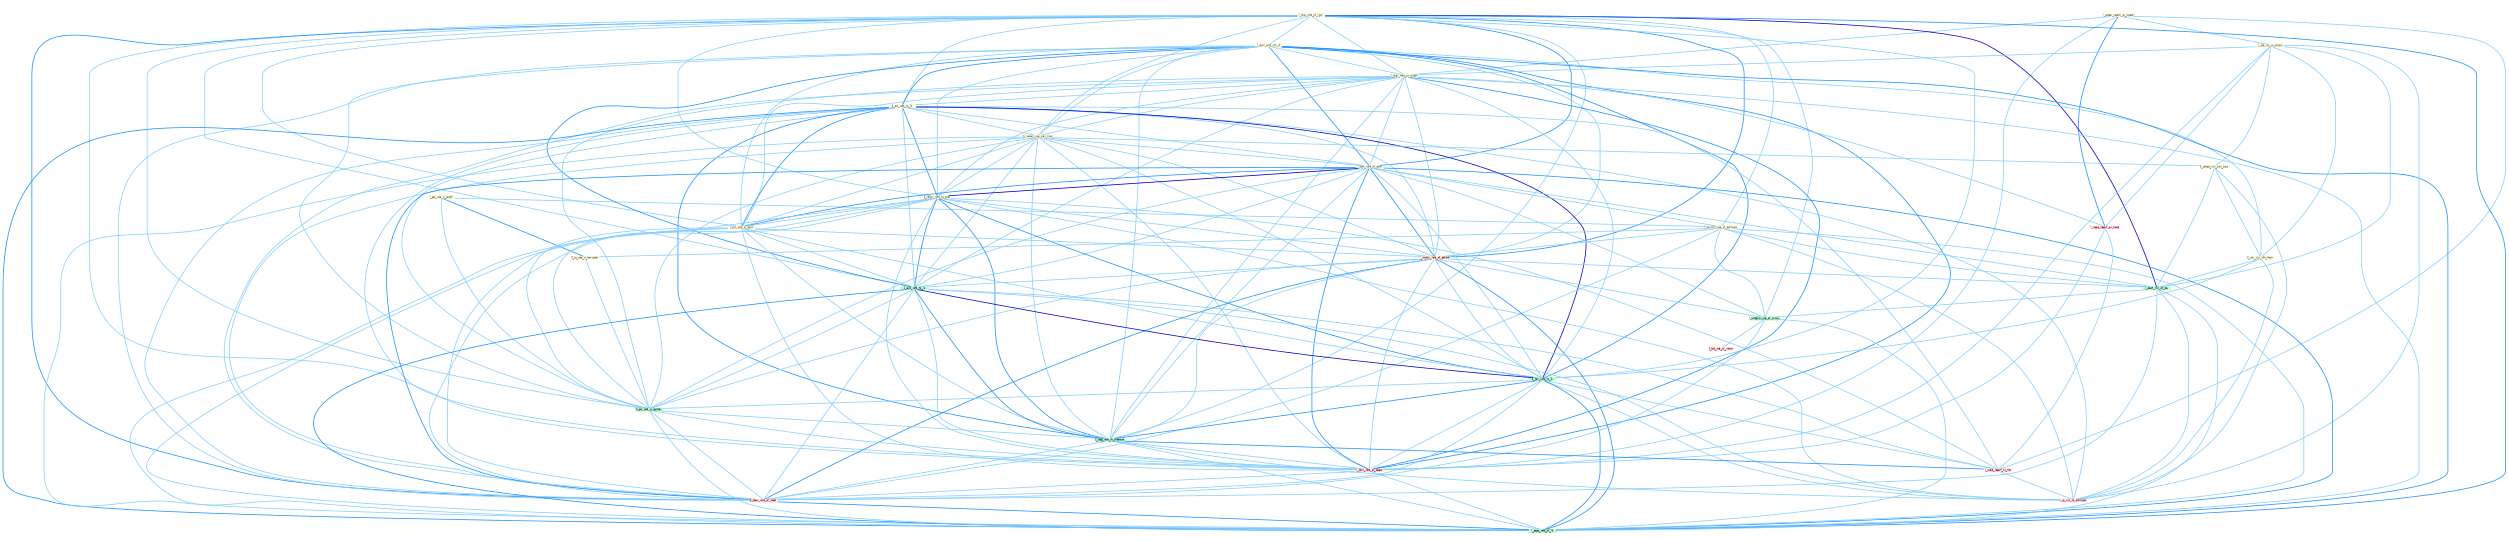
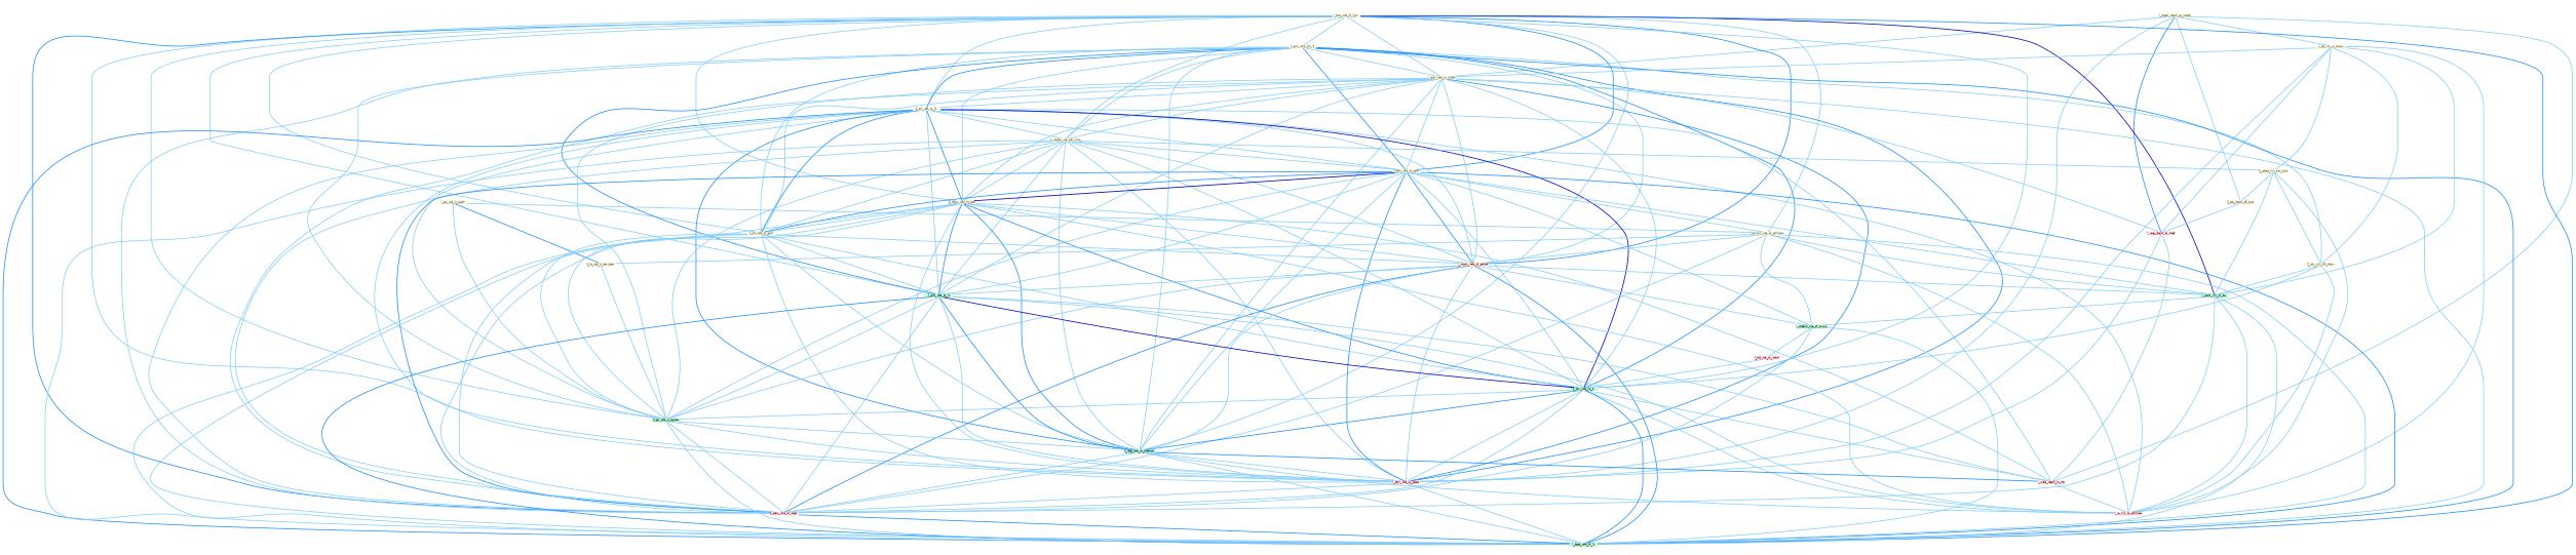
  graph {
    fontname="Patrick Hand"
    node [color="#ffffe0" fixedsize=true fontcolor="#8b7d6b" fontname="Patrick Hand" fontsize=4 shape=polygon style=filled]
    edge [color="#87cefa" fontname="Patrick Hand" w=1]
    "1_prepar_report_on_impact " [height=.06 width=.5]
    "1_have_rate_of_injuri " [height=.06 width=.5]
    "1_plai_role_in_loyalti " [height=.06 width=.5]
    "0_carri_rate_with_% " [height=.06 width=.5]
    n5 [height=.06 label="2_see_risk_on_dimens" width=.5]
    "1_lower_rate_on_million " [height=.06 width=.5]
    "0_cut_rate_to_% " [height=.06 width=.5]
    n8 [height=.06 label="0_increas_rule_over_time" width=.5]
    "1_carri_rate_of_point " [height=.06 width=.5]
    "0_spread_risk_over_base " [height=.06 width=.5]
+   "0_call_report_off_base " [height=.06 width=.5]
    "1_diminish_role_of_entitynam " [height=.06 width=.5]
    "0_return_rate_to_level " [height=.06 width=.5]
    "0_rais_risk_with_them " [height=.06 width=.5]
    "0_cut_rate_by_point " [height=.06 width=.5]
    "1_improv_rate_of_patient " [fontcolor="#b22222" height=.06 width=.5]
    "0_ha_role_in_hemispher " [height=.06 width=.5]
-   "1_includ_report_on_trade " [color="#fff0f5" fontcolor="#b22222" height=.06 width=.5]
+   "1_includ_report_on_trade " [color="#fff0f5" fontcolor="#b22222" height=.06 width=.5 label="1_nudg_report_on_trade"]
    "1_carri_rate_on_balanc " [color="#fff0f5" fontcolor="#b22222" height=.06 width=.5]
    "1_make_report_to_the " [color="#fff0f5" fontcolor="#b22222" height=.06 width=.5]
    "0_choos_rate_of_rebat " [color="#fff0f5" fontcolor="#b22222" height=.06 width=.5]
    "1_wa_risk_to_entitynam " [color="#fff0f5" fontcolor="#b22222" height=.06 width=.5]
    "0_hail_rule_as_victori " [color="#fff0f5" fontcolor="#b22222" height=.06 width=.5]
    "1_count_risk_of_new " [color="#BDFCC9" fontcolor="#2f4f4f" height=.06 width=.5]
    "0_push_rate_to_% " [color="#BDFCC9" fontcolor="#2f4f4f" height=.06 width=.5]
    "0_rais_rate_to_% " [color="#BDFCC9" fontcolor="#2f4f4f" height=.06 width=.5]
    "1_establish_rule_of_immun " [color="#BDFCC9" fontcolor="#2f4f4f" height=.06 width=.5]
    "0_pai_rate_in_quarter " [color="#BDFCC9" fontcolor="#2f4f4f" height=.06 width=.5]
    "0_nudg_rate_to_othernum " [color="#BDFCC9" fontcolor="#2f4f4f" height=.06 width=.5]
    "1_equal_rate_of_% " [color="#BDFCC9" fontcolor="#2f4f4f" height=.06 width=.5]
    subgraph sub_1 {
      "1_prepar_report_on_impact "
      "1_have_rate_of_injuri "
      "1_plai_role_in_loyalti "
      "0_carri_rate_with_% "
      n5
      "1_lower_rate_on_million "
      "0_cut_rate_to_% "
      n8
      "1_carri_rate_of_point "
      "0_spread_risk_over_base "
+     "0_call_report_off_base "
      "1_diminish_role_of_entitynam "
      "0_return_rate_to_level "
      "0_rais_risk_with_them "
      "0_cut_rate_by_point "
      "1_improv_rate_of_patient "
      "0_ha_role_in_hemispher "
    }
    subgraph sub_2 {
      "1_includ_report_on_trade "
      "1_carri_rate_on_balanc "
      "1_make_report_to_the "
      "0_choos_rate_of_rebat "
      "1_wa_risk_to_entitynam "
      "0_hail_rule_as_victori "
    }
    "1_prepar_report_on_impact " -- n5
    "1_prepar_report_on_impact " -- "1_lower_rate_on_million "
+   "1_prepar_report_on_impact " -- "0_call_report_off_base "
    "1_prepar_report_on_impact " -- "1_includ_report_on_trade " [color="#1e90ff" w=2]
    "1_prepar_report_on_impact " -- "1_carri_rate_on_balanc "
    "1_prepar_report_on_impact " -- "1_make_report_to_the "
    "1_have_rate_of_injuri " -- "0_carri_rate_with_% "
    "1_have_rate_of_injuri " -- "1_lower_rate_on_million "
    "1_have_rate_of_injuri " -- "0_cut_rate_to_% "
    "1_have_rate_of_injuri " -- n8
    "1_have_rate_of_injuri " -- "1_carri_rate_of_point " [color="#1e90ff" w=2]
    "1_have_rate_of_injuri " -- "1_diminish_role_of_entitynam "
    "1_have_rate_of_injuri " -- "0_return_rate_to_level "
    "1_have_rate_of_injuri " -- "0_cut_rate_by_point "
    "1_have_rate_of_injuri " -- "1_improv_rate_of_patient " [color="#1e90ff" w=2]
    "1_have_rate_of_injuri " -- "1_carri_rate_on_balanc "
    "1_have_rate_of_injuri " -- "0_choos_rate_of_rebat " [color="#1e90ff" w=2]
    "1_have_rate_of_injuri " -- "1_count_risk_of_new " [color="#0000cd"]
    "1_have_rate_of_injuri " -- "0_push_rate_to_% "
    "1_have_rate_of_injuri " -- "0_rais_rate_to_% "
-   "1_have_rate_of_injuri " -- "1_establish_rule_of_immun "
    "1_have_rate_of_injuri " -- "0_pai_rate_in_quarter "
    "1_have_rate_of_injuri " -- "0_nudg_rate_to_othernum "
    "1_have_rate_of_injuri " -- "1_equal_rate_of_% " [color="#1e90ff" w=2]
    "1_plai_role_in_loyalti " -- "1_diminish_role_of_entitynam "
    "1_plai_role_in_loyalti " -- "0_ha_role_in_hemispher " [color="#1e90ff" w=2]
    "1_plai_role_in_loyalti " -- "0_pai_rate_in_quarter "
    "0_carri_rate_with_% " -- "1_lower_rate_on_million "
    "0_carri_rate_with_% " -- "0_cut_rate_to_% " [color="#1e90ff" w=2]
    "0_carri_rate_with_% " -- n8
    "0_carri_rate_with_% " -- "1_carri_rate_of_point " [color="#1e90ff" w=2]
    "0_carri_rate_with_% " -- "0_return_rate_to_level "
    "0_carri_rate_with_% " -- "0_rais_risk_with_them "
    "0_carri_rate_with_% " -- "0_cut_rate_by_point "
    "0_carri_rate_with_% " -- "1_improv_rate_of_patient "
    "0_carri_rate_with_% " -- "1_carri_rate_on_balanc " [color="#1e90ff" w=2]
    "0_carri_rate_with_% " -- "0_choos_rate_of_rebat "
    "0_carri_rate_with_% " -- "0_push_rate_to_% " [color="#1e90ff" w=2]
    "0_carri_rate_with_% " -- "0_rais_rate_to_% " [color="#1e90ff" w=2]
    "0_carri_rate_with_% " -- "0_pai_rate_in_quarter "
    "0_carri_rate_with_% " -- "0_nudg_rate_to_othernum "
    "0_carri_rate_with_% " -- "1_equal_rate_of_% " [color="#1e90ff" w=2]
    n5 -- "1_lower_rate_on_million "
    n5 -- "0_spread_risk_over_base "
    n5 -- "0_rais_risk_with_them "
    n5 -- "1_includ_report_on_trade "
    n5 -- "1_carri_rate_on_balanc "
    n5 -- "1_wa_risk_to_entitynam "
    n5 -- "1_count_risk_of_new "
    "1_lower_rate_on_million " -- "0_cut_rate_to_% "
    "1_lower_rate_on_million " -- n8
    "1_lower_rate_on_million " -- "1_carri_rate_of_point "
    "1_lower_rate_on_million " -- "0_return_rate_to_level "
    "1_lower_rate_on_million " -- "0_cut_rate_by_point "
    "1_lower_rate_on_million " -- "1_improv_rate_of_patient "
    "1_lower_rate_on_million " -- "1_includ_report_on_trade "
    "1_lower_rate_on_million " -- "1_carri_rate_on_balanc " [color="#1e90ff" w=2]
    "1_lower_rate_on_million " -- "0_choos_rate_of_rebat "
    "1_lower_rate_on_million " -- "0_push_rate_to_% "
    "1_lower_rate_on_million " -- "0_rais_rate_to_% "
    "1_lower_rate_on_million " -- "0_pai_rate_in_quarter "
    "1_lower_rate_on_million " -- "0_nudg_rate_to_othernum "
    "1_lower_rate_on_million " -- "1_equal_rate_of_% "
    "0_cut_rate_to_% " -- n8
    "0_cut_rate_to_% " -- "1_carri_rate_of_point "
    "0_cut_rate_to_% " -- "0_return_rate_to_level " [color="#1e90ff" w=2]
    "0_cut_rate_to_% " -- "0_cut_rate_by_point " [color="#1e90ff" w=2]
    "0_cut_rate_to_% " -- "1_improv_rate_of_patient "
    "0_cut_rate_to_% " -- "1_carri_rate_on_balanc "
    "0_cut_rate_to_% " -- "1_make_report_to_the "
    "0_cut_rate_to_% " -- "0_choos_rate_of_rebat "
    "0_cut_rate_to_% " -- "1_wa_risk_to_entitynam "
    "0_cut_rate_to_% " -- "0_push_rate_to_% " [w=3]
    "0_cut_rate_to_% " -- "0_rais_rate_to_% " [color="#0000cd" w=3]
    "0_cut_rate_to_% " -- "0_pai_rate_in_quarter "
    "0_cut_rate_to_% " -- "0_nudg_rate_to_othernum " [color="#1e90ff" w=2]
    "0_cut_rate_to_% " -- "1_equal_rate_of_% " [color="#1e90ff" w=2]
    n8 -- "1_carri_rate_of_point "
    n8 -- "0_spread_risk_over_base "
    n8 -- "0_return_rate_to_level "
    n8 -- "0_cut_rate_by_point "
    n8 -- "1_improv_rate_of_patient "
    n8 -- "1_carri_rate_on_balanc "
    n8 -- "0_choos_rate_of_rebat "
    n8 -- "0_push_rate_to_% "
    n8 -- "0_rais_rate_to_% "
    n8 -- "0_pai_rate_in_quarter "
    n8 -- "0_nudg_rate_to_othernum "
    n8 -- "1_equal_rate_of_% "
    "1_carri_rate_of_point " -- "1_diminish_role_of_entitynam "
    "1_carri_rate_of_point " -- "0_return_rate_to_level " [color="#0000cd"]
    "1_carri_rate_of_point " -- "0_cut_rate_by_point " [color="#1e90ff" w=2]
    "1_carri_rate_of_point " -- "1_improv_rate_of_patient " [color="#1e90ff" w=2]
    "1_carri_rate_of_point " -- "1_carri_rate_on_balanc " [color="#1e90ff" w=2]
    "1_carri_rate_of_point " -- "0_choos_rate_of_rebat " [color="#1e90ff" w=2]
    "1_carri_rate_of_point " -- "1_count_risk_of_new "
    "1_carri_rate_of_point " -- "0_push_rate_to_% "
    "1_carri_rate_of_point " -- "0_rais_rate_to_% "
    "1_carri_rate_of_point " -- "1_establish_rule_of_immun "
    "1_carri_rate_of_point " -- "0_pai_rate_in_quarter "
    "1_carri_rate_of_point " -- "0_nudg_rate_to_othernum "
    "1_carri_rate_of_point " -- "1_equal_rate_of_% " [color="#1e90ff" w=2]
+   "0_spread_risk_over_base " -- "0_call_report_off_base "
    "0_spread_risk_over_base " -- "0_rais_risk_with_them "
    "0_spread_risk_over_base " -- "1_wa_risk_to_entitynam "
    "0_spread_risk_over_base " -- "1_count_risk_of_new "
+   "0_call_report_off_base " -- "1_includ_report_on_trade "
    "1_diminish_role_of_entitynam " -- "1_improv_rate_of_patient "
    "1_diminish_role_of_entitynam " -- "0_ha_role_in_hemispher "
    "1_diminish_role_of_entitynam " -- "0_choos_rate_of_rebat "
    "1_diminish_role_of_entitynam " -- "1_wa_risk_to_entitynam "
    "1_diminish_role_of_entitynam " -- "1_count_risk_of_new "
    "1_diminish_role_of_entitynam " -- "1_establish_rule_of_immun "
    "1_diminish_role_of_entitynam " -- "1_equal_rate_of_% "
    "0_return_rate_to_level " -- "0_cut_rate_by_point "
    "0_return_rate_to_level " -- "1_improv_rate_of_patient "
    "0_return_rate_to_level " -- "1_carri_rate_on_balanc "
    "0_return_rate_to_level " -- "1_make_report_to_the "
    "0_return_rate_to_level " -- "0_choos_rate_of_rebat "
    "0_return_rate_to_level " -- "1_wa_risk_to_entitynam "
    "0_return_rate_to_level " -- "0_push_rate_to_% " [color="#1e90ff" w=2]
    "0_return_rate_to_level " -- "0_rais_rate_to_% " [color="#1e90ff" w=2]
    "0_return_rate_to_level " -- "0_pai_rate_in_quarter "
    "0_return_rate_to_level " -- "0_nudg_rate_to_othernum " [color="#1e90ff" w=2]
    "0_return_rate_to_level " -- "1_equal_rate_of_% "
    "0_rais_risk_with_them " -- "1_wa_risk_to_entitynam "
    "0_rais_risk_with_them " -- "1_count_risk_of_new "
    "0_rais_risk_with_them " -- "0_rais_rate_to_% "
    "0_cut_rate_by_point " -- "1_improv_rate_of_patient "
    "0_cut_rate_by_point " -- "1_carri_rate_on_balanc "
    "0_cut_rate_by_point " -- "0_choos_rate_of_rebat "
    "0_cut_rate_by_point " -- "0_push_rate_to_% "
    "0_cut_rate_by_point " -- "0_rais_rate_to_% "
    "0_cut_rate_by_point " -- "0_pai_rate_in_quarter "
    "0_cut_rate_by_point " -- "0_nudg_rate_to_othernum "
    "0_cut_rate_by_point " -- "1_equal_rate_of_% "
    "1_improv_rate_of_patient " -- "1_carri_rate_on_balanc "
    "1_improv_rate_of_patient " -- "0_choos_rate_of_rebat " [color="#1e90ff" w=2]
    "1_improv_rate_of_patient " -- "1_count_risk_of_new "
    "1_improv_rate_of_patient " -- "0_push_rate_to_% "
-   "1_improv_rate_of_patient " -- "0_rais_rate_to_% "
+   "0_hail_rule_as_victori " -- "0_rais_rate_to_% "
    "1_improv_rate_of_patient " -- "1_establish_rule_of_immun "
    "1_improv_rate_of_patient " -- "0_pai_rate_in_quarter "
    "1_improv_rate_of_patient " -- "0_nudg_rate_to_othernum "
    "1_improv_rate_of_patient " -- "1_equal_rate_of_% " [color="#1e90ff" w=2]
    "0_ha_role_in_hemispher " -- "0_pai_rate_in_quarter "
    "1_includ_report_on_trade " -- "1_carri_rate_on_balanc "
    "1_includ_report_on_trade " -- "1_make_report_to_the "
    "1_carri_rate_on_balanc " -- "0_choos_rate_of_rebat "
    "1_carri_rate_on_balanc " -- "1_equal_rate_of_% "
    "1_make_report_to_the " -- "1_wa_risk_to_entitynam "
    "0_choos_rate_of_rebat " -- "1_equal_rate_of_% " [color="#1e90ff" w=2]
    "1_count_risk_of_new " -- "0_choos_rate_of_rebat "
    "1_count_risk_of_new " -- "1_wa_risk_to_entitynam "
    "1_count_risk_of_new " -- "1_establish_rule_of_immun "
    "1_count_risk_of_new " -- "1_equal_rate_of_% "
    "0_push_rate_to_% " -- "1_carri_rate_on_balanc "
    "0_push_rate_to_% " -- "1_make_report_to_the "
    "0_push_rate_to_% " -- "0_choos_rate_of_rebat "
    "0_push_rate_to_% " -- "1_wa_risk_to_entitynam "
    "0_push_rate_to_% " -- "0_rais_rate_to_% " [color="#0000cd" w=3]
    "0_push_rate_to_% " -- "0_pai_rate_in_quarter "
    "0_push_rate_to_% " -- "0_nudg_rate_to_othernum " [color="#1e90ff" w=2]
    "0_push_rate_to_% " -- "1_equal_rate_of_% " [color="#1e90ff" w=2]
    "0_rais_rate_to_% " -- "1_carri_rate_on_balanc "
    "0_rais_rate_to_% " -- "1_make_report_to_the "
    "0_rais_rate_to_% " -- "0_choos_rate_of_rebat "
    "0_rais_rate_to_% " -- "1_wa_risk_to_entitynam "
    "0_rais_rate_to_% " -- "0_pai_rate_in_quarter "
    "0_rais_rate_to_% " -- "0_nudg_rate_to_othernum " [color="#1e90ff" w=2]
    "0_rais_rate_to_% " -- "1_equal_rate_of_% " [color="#1e90ff" w=2]
    "1_establish_rule_of_immun " -- "0_choos_rate_of_rebat "
    "1_establish_rule_of_immun " -- "0_hail_rule_as_victori "
    "1_establish_rule_of_immun " -- "1_equal_rate_of_% "
    "0_pai_rate_in_quarter " -- "1_carri_rate_on_balanc "
    "0_pai_rate_in_quarter " -- "0_choos_rate_of_rebat "
    "0_pai_rate_in_quarter " -- "0_nudg_rate_to_othernum "
    "0_pai_rate_in_quarter " -- "1_equal_rate_of_% "
    "0_nudg_rate_to_othernum " -- "1_carri_rate_on_balanc "
    "0_nudg_rate_to_othernum " -- "1_make_report_to_the " [color="#1e90ff"]
    "0_nudg_rate_to_othernum " -- "0_choos_rate_of_rebat "
    "0_nudg_rate_to_othernum " -- "1_wa_risk_to_entitynam "
    "0_nudg_rate_to_othernum " -- "1_equal_rate_of_% "
  }
